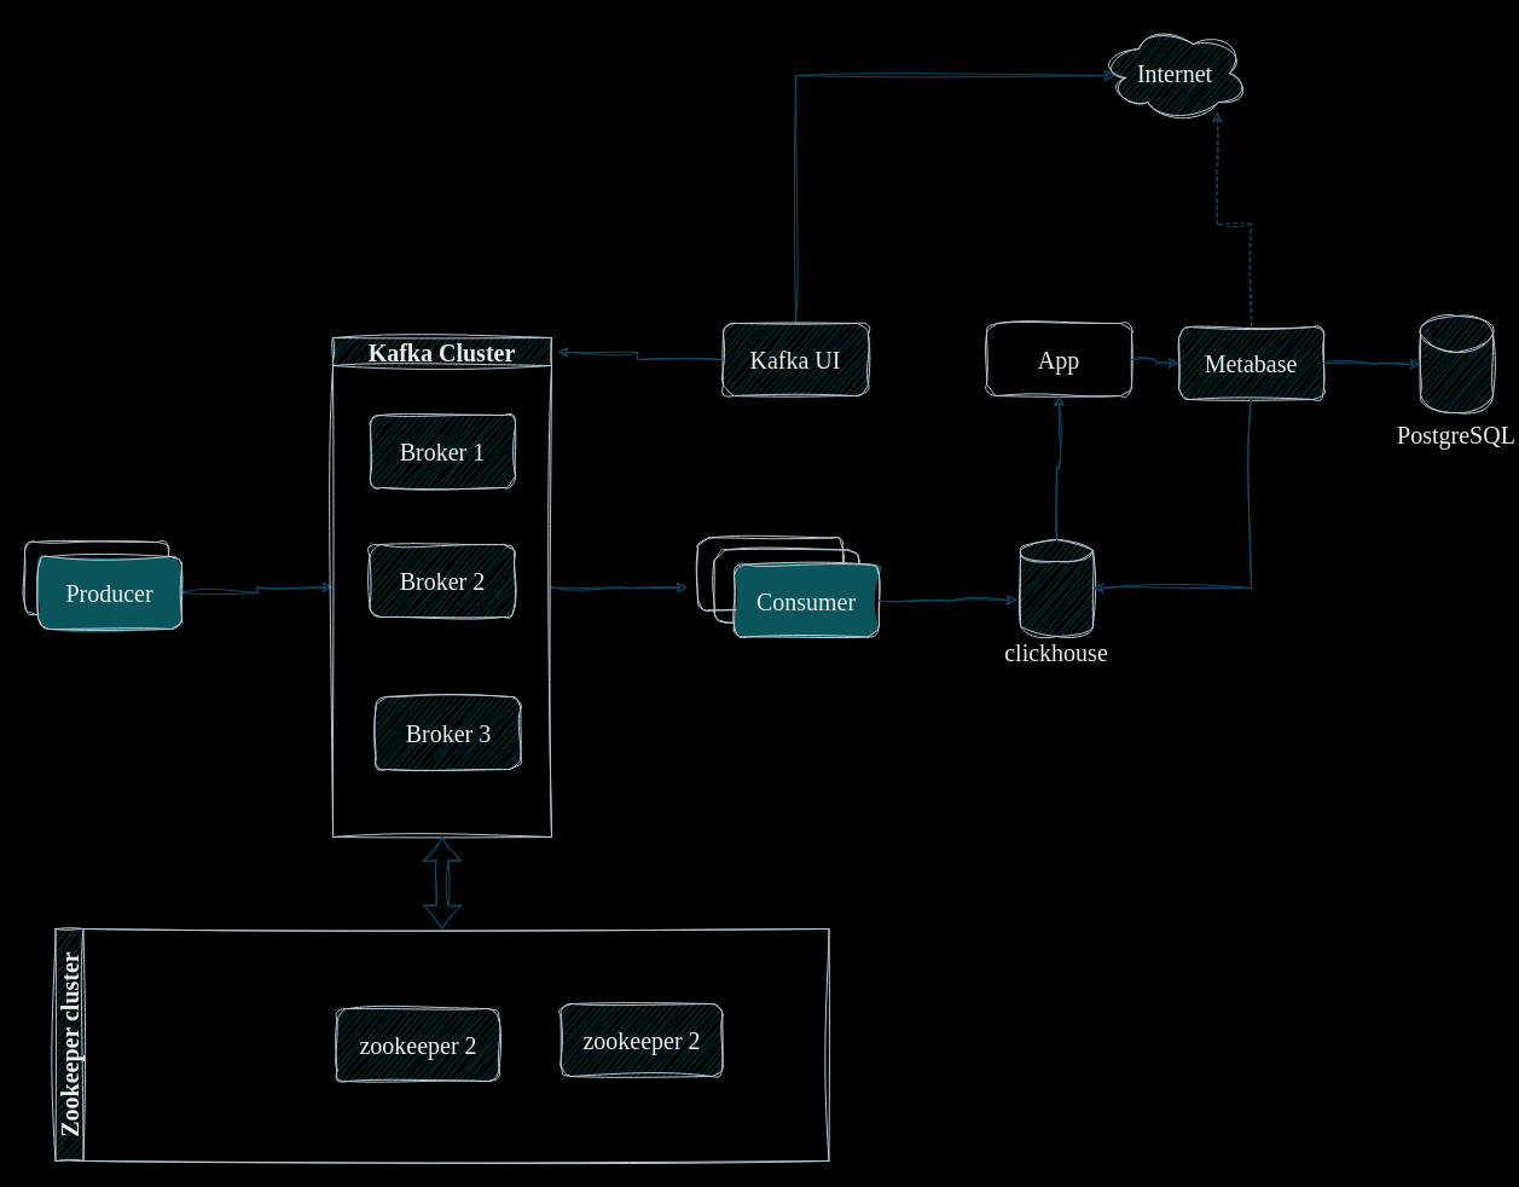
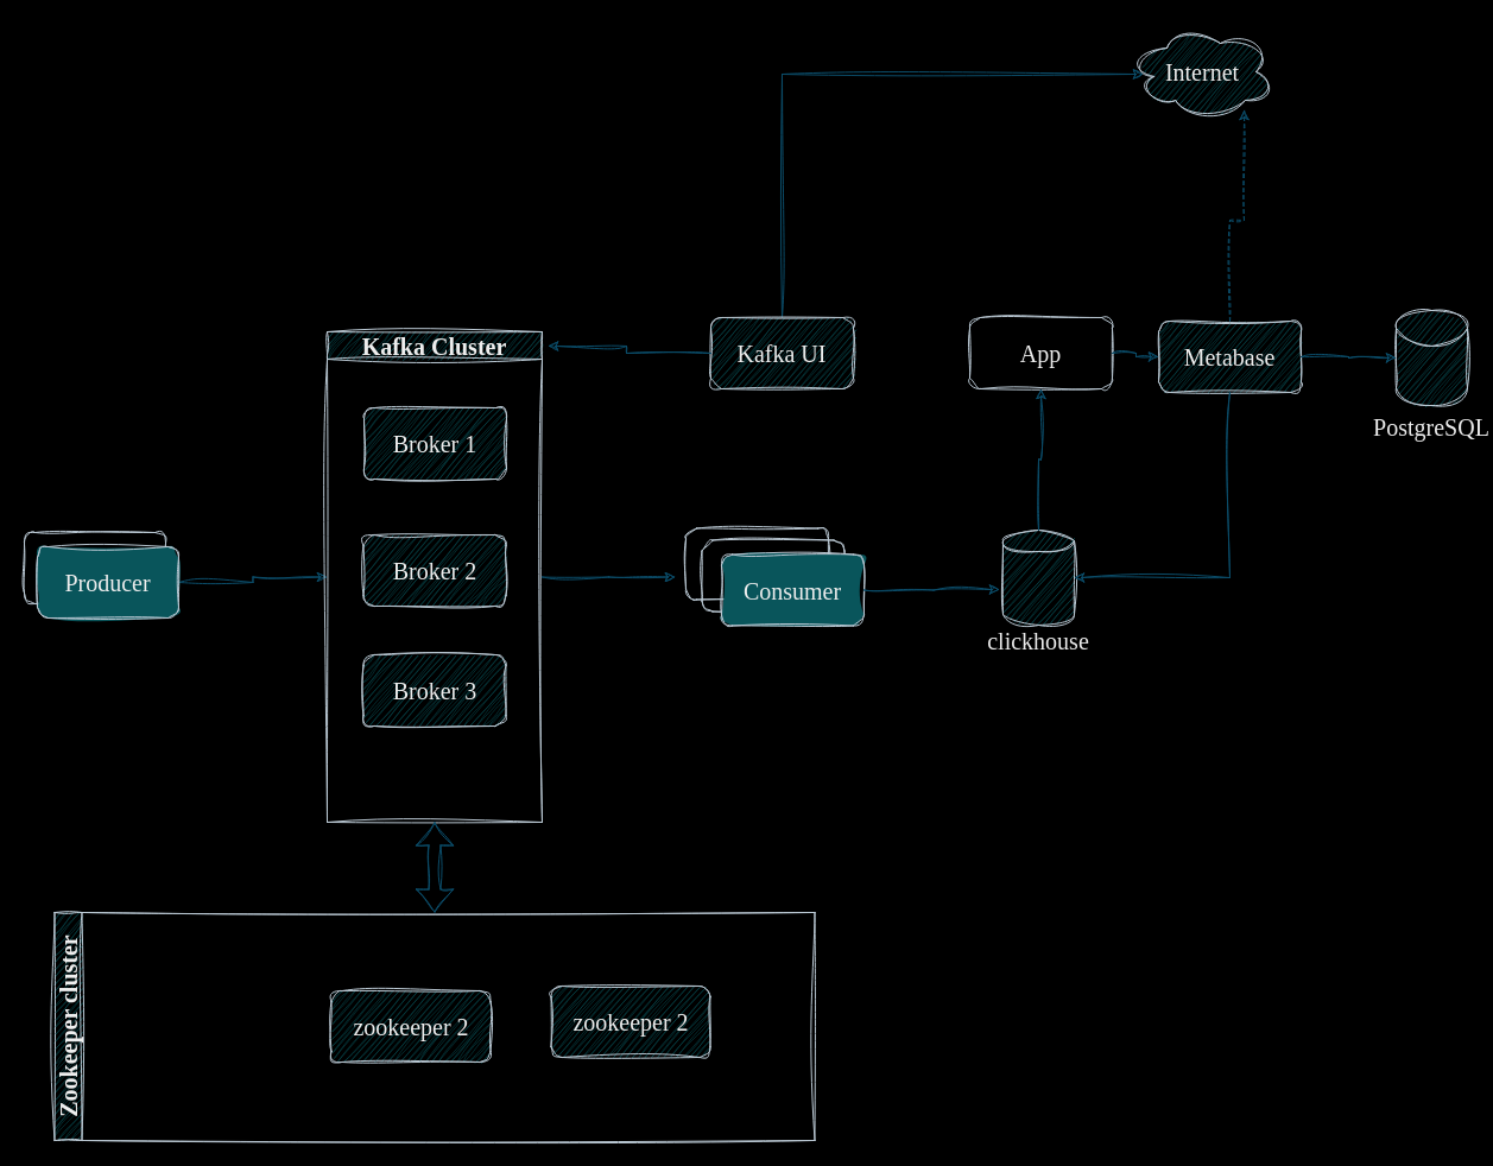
  <mxCell id="0" />
  <mxCell id="1" parent="0" />
  <mxCell id="2" style="edgeStyle=orthogonalEdgeStyle;rounded=0;sketch=1;hachureGap=4;jiggle=2;curveFitting=1;orthogonalLoop=1;jettySize=auto;html=1;entryX=0;entryY=0.5;entryDx=0;entryDy=0;strokeColor=#0B4D6A;fontFamily=Architects Daughter;fontSource=https%3A%2F%2Ffonts.googleapis.com%2Fcss%3Ffamily%3DArchitects%2BDaughter;fontSize=16;labelBackgroundColor=none;fontColor=default;" edge="1" parent="1" source="36" target="4"><mxGeometry relative="1" as="geometry"><mxPoint x="142" y="482" as="sourcePoint" /></mxGeometry></mxCell>
  <mxCell id="3" style="edgeStyle=orthogonalEdgeStyle;rounded=0;sketch=1;hachureGap=4;jiggle=2;curveFitting=1;orthogonalLoop=1;jettySize=auto;html=1;strokeColor=#0B4D6A;fontFamily=Architects Daughter;fontSource=https%3A%2F%2Ffonts.googleapis.com%2Fcss%3Ffamily%3DArchitects%2BDaughter;fontSize=16;labelBackgroundColor=none;fontColor=default;" edge="1" parent="1" source="4"><mxGeometry relative="1" as="geometry"><mxPoint x="568" y="485.5" as="targetPoint" /></mxGeometry></mxCell>
  <mxCell id="4" value="Kafka Cluster" style="swimlane;whiteSpace=wrap;html=1;sketch=1;hachureGap=4;jiggle=2;curveFitting=1;strokeColor=#BAC8D3;fontFamily=Architects Daughter;fontSource=https%3A%2F%2Ffonts.googleapis.com%2Fcss%3Ffamily%3DArchitects%2BDaughter;fontSize=20;fontColor=#EEEEEE;fillColor=#09555B;labelBackgroundColor=none;" vertex="1" parent="1"><mxGeometry x="275" y="279" width="181" height="413" as="geometry" /></mxCell>
  <mxCell id="5" value="Broker 1" style="rounded=1;whiteSpace=wrap;html=1;sketch=1;hachureGap=4;jiggle=2;curveFitting=1;strokeColor=#BAC8D3;fontFamily=Architects Daughter;fontSource=https%3A%2F%2Ffonts.googleapis.com%2Fcss%3Ffamily%3DArchitects%2BDaughter;fontSize=20;fontColor=#EEEEEE;fillColor=#09555B;labelBackgroundColor=none;" vertex="1" parent="4"><mxGeometry x="31" y="64" width="120" height="60" as="geometry" /></mxCell>
  <mxCell id="6" value="Broker 2" style="rounded=1;whiteSpace=wrap;html=1;sketch=1;hachureGap=4;jiggle=2;curveFitting=1;strokeColor=#BAC8D3;fontFamily=Architects Daughter;fontSource=https%3A%2F%2Ffonts.googleapis.com%2Fcss%3Ffamily%3DArchitects%2BDaughter;fontSize=20;fontColor=#EEEEEE;fillColor=#09555B;labelBackgroundColor=none;" vertex="1" parent="4"><mxGeometry x="30.5" y="171" width="120" height="60" as="geometry" /></mxCell>
- <mxCell id="7" value="Broker 3" style="rounded=1;whiteSpace=wrap;html=1;sketch=1;hachureGap=4;jiggle=2;curveFitting=1;strokeColor=#BAC8D3;fontFamily=Architects Daughter;fontSource=https%3A%2F%2Ffonts.googleapis.com%2Fcss%3Ffamily%3DArchitects%2BDaughter;fontSize=20;fontColor=#EEEEEE;fillColor=#09555B;labelBackgroundColor=none;" vertex="1" parent="4"><mxGeometry x="35.5" y="297" width="120" height="60" as="geometry" /></mxCell>
+ <mxCell id="7" value="Broker 3" style="rounded=1;whiteSpace=wrap;html=1;sketch=1;hachureGap=4;jiggle=2;curveFitting=1;strokeColor=#BAC8D3;fontFamily=Architects Daughter;fontSource=https%3A%2F%2Ffonts.googleapis.com%2Fcss%3Ffamily%3DArchitects%2BDaughter;fontSize=20;fontColor=#EEEEEE;fillColor=#09555B;labelBackgroundColor=none;" vertex="1" parent="4"><mxGeometry x="30.5" y="272" width="120" height="60" as="geometry" /></mxCell>
  <mxCell id="8" value="Zookeeper cluster" style="swimlane;horizontal=0;whiteSpace=wrap;html=1;sketch=1;hachureGap=4;jiggle=2;curveFitting=1;strokeColor=#BAC8D3;fontFamily=Architects Daughter;fontSource=https%3A%2F%2Ffonts.googleapis.com%2Fcss%3Ffamily%3DArchitects%2BDaughter;fontSize=20;fontColor=#EEEEEE;fillColor=#09555B;labelBackgroundColor=none;" vertex="1" parent="1"><mxGeometry x="45.5" y="768" width="640" height="192" as="geometry" /></mxCell>
  <mxCell id="9" value="zookeeper 2" style="rounded=1;whiteSpace=wrap;html=1;sketch=1;hachureGap=4;jiggle=2;curveFitting=1;strokeColor=#BAC8D3;fontFamily=Architects Daughter;fontSource=https%3A%2F%2Ffonts.googleapis.com%2Fcss%3Ffamily%3DArchitects%2BDaughter;fontSize=20;fontColor=#EEEEEE;fillColor=#09555B;labelBackgroundColor=none;" vertex="1" parent="8"><mxGeometry x="233" y="66" width="134" height="60" as="geometry" /></mxCell>
  <mxCell id="10" value="zookeeper 2" style="rounded=1;whiteSpace=wrap;html=1;sketch=1;hachureGap=4;jiggle=2;curveFitting=1;strokeColor=#BAC8D3;fontFamily=Architects Daughter;fontSource=https%3A%2F%2Ffonts.googleapis.com%2Fcss%3Ffamily%3DArchitects%2BDaughter;fontSize=20;fontColor=#EEEEEE;fillColor=#09555B;labelBackgroundColor=none;" vertex="1" parent="8"><mxGeometry x="418" y="62" width="134" height="60" as="geometry" /></mxCell>
  <mxCell id="11" value="" style="shape=flexArrow;endArrow=classic;startArrow=classic;html=1;rounded=0;sketch=1;hachureGap=4;jiggle=2;curveFitting=1;strokeColor=#0B4D6A;fontFamily=Architects Daughter;fontSource=https%3A%2F%2Ffonts.googleapis.com%2Fcss%3Ffamily%3DArchitects%2BDaughter;fontSize=16;exitX=0.5;exitY=0;exitDx=0;exitDy=0;entryX=0.5;entryY=1;entryDx=0;entryDy=0;labelBackgroundColor=none;fontColor=default;" edge="1" parent="1" source="8" target="4"><mxGeometry width="100" height="100" relative="1" as="geometry"><mxPoint x="611" y="669" as="sourcePoint" /><mxPoint x="711" y="569" as="targetPoint" /></mxGeometry></mxCell>
  <mxCell id="12" value="" style="group;labelBackgroundColor=none;fontColor=#EEEEEE;" vertex="1" connectable="0" parent="1"><mxGeometry x="577" y="444.5" width="150" height="82" as="geometry" /></mxCell>
  <mxCell id="13" value="" style="rounded=1;whiteSpace=wrap;html=1;sketch=1;hachureGap=4;jiggle=2;curveFitting=1;strokeColor=#BAC8D3;fontFamily=Architects Daughter;fontSource=https%3A%2F%2Ffonts.googleapis.com%2Fcss%3Ffamily%3DArchitects%2BDaughter;fontSize=20;fontColor=#EEEEEE;fillColor=none;labelBackgroundColor=none;" vertex="1" parent="12"><mxGeometry width="120" height="60" as="geometry" /></mxCell>
  <mxCell id="14" value="" style="rounded=1;whiteSpace=wrap;html=1;sketch=1;hachureGap=4;jiggle=2;curveFitting=1;strokeColor=#BAC8D3;fontFamily=Architects Daughter;fontSource=https%3A%2F%2Ffonts.googleapis.com%2Fcss%3Ffamily%3DArchitects%2BDaughter;fontSize=20;fontColor=#EEEEEE;fillColor=none;labelBackgroundColor=none;" vertex="1" parent="12"><mxGeometry x="13.5" y="10" width="120" height="60" as="geometry" /></mxCell>
  <mxCell id="15" value="Consumer" style="rounded=1;whiteSpace=wrap;html=1;sketch=1;hachureGap=4;jiggle=2;curveFitting=1;strokeColor=#BAC8D3;fontFamily=Architects Daughter;fontSource=https%3A%2F%2Ffonts.googleapis.com%2Fcss%3Ffamily%3DArchitects%2BDaughter;fontSize=20;fontColor=#EEEEEE;fillColor=#09555B;fillStyle=solid;labelBackgroundColor=none;" vertex="1" parent="12"><mxGeometry x="30" y="22" width="120" height="60" as="geometry" /></mxCell>
  <mxCell id="16" value="" style="group;labelBackgroundColor=none;fontColor=#EEEEEE;" vertex="1" connectable="0" parent="1"><mxGeometry x="844" y="446" width="60" height="108" as="geometry" /></mxCell>
  <mxCell id="17" value="" style="shape=cylinder3;whiteSpace=wrap;html=1;boundedLbl=1;backgroundOutline=1;size=9;sketch=1;hachureGap=4;jiggle=2;curveFitting=1;strokeColor=#BAC8D3;fontFamily=Architects Daughter;fontSource=https%3A%2F%2Ffonts.googleapis.com%2Fcss%3Ffamily%3DArchitects%2BDaughter;fontSize=20;fontColor=#EEEEEE;fillColor=#09555B;labelBackgroundColor=none;" vertex="1" parent="16"><mxGeometry width="60" height="80" as="geometry" /></mxCell>
  <mxCell id="18" value="clickhouse" style="text;html=1;strokeColor=none;fillColor=none;align=center;verticalAlign=middle;whiteSpace=wrap;rounded=0;fontSize=20;fontFamily=Architects Daughter;fontColor=#EEEEEE;labelBackgroundColor=none;" vertex="1" parent="16"><mxGeometry y="78" width="60" height="30" as="geometry" /></mxCell>
  <mxCell id="19" style="edgeStyle=orthogonalEdgeStyle;rounded=0;sketch=1;hachureGap=4;jiggle=2;curveFitting=1;orthogonalLoop=1;jettySize=auto;html=1;entryX=-0.05;entryY=0.625;entryDx=0;entryDy=0;entryPerimeter=0;strokeColor=#0B4D6A;fontFamily=Architects Daughter;fontSource=https%3A%2F%2Ffonts.googleapis.com%2Fcss%3Ffamily%3DArchitects%2BDaughter;fontSize=16;labelBackgroundColor=none;fontColor=default;" edge="1" parent="1" source="15" target="17"><mxGeometry relative="1" as="geometry" /></mxCell>
  <mxCell id="20" value="App" style="rounded=1;whiteSpace=wrap;html=1;sketch=1;hachureGap=4;jiggle=2;curveFitting=1;strokeColor=#BAC8D3;fontFamily=Architects Daughter;fontSource=https%3A%2F%2Ffonts.googleapis.com%2Fcss%3Ffamily%3DArchitects%2BDaughter;fontSize=20;fontColor=#EEEEEE;fillColor=none;labelBackgroundColor=none;" vertex="1" parent="1"><mxGeometry x="816" y="267" width="120" height="60" as="geometry" /></mxCell>
  <mxCell id="21" style="edgeStyle=orthogonalEdgeStyle;rounded=0;sketch=1;hachureGap=4;jiggle=2;curveFitting=1;orthogonalLoop=1;jettySize=auto;html=1;strokeColor=#0B4D6A;fontFamily=Architects Daughter;fontSource=https%3A%2F%2Ffonts.googleapis.com%2Fcss%3Ffamily%3DArchitects%2BDaughter;fontSize=16;labelBackgroundColor=none;fontColor=default;" edge="1" parent="1" source="17" target="20"><mxGeometry relative="1" as="geometry" /></mxCell>
- <mxCell id="22" value="Internet" style="ellipse;shape=cloud;whiteSpace=wrap;html=1;sketch=1;hachureGap=4;jiggle=2;curveFitting=1;strokeColor=#BAC8D3;fontFamily=Architects Daughter;fontSource=https%3A%2F%2Ffonts.googleapis.com%2Fcss%3Ffamily%3DArchitects%2BDaughter;fontSize=20;fontColor=#EEEEEE;fillColor=#09555B;labelBackgroundColor=none;" vertex="1" parent="1"><mxGeometry x="912" y="20" width="120" height="80" as="geometry" /></mxCell>
+ <mxCell id="22" value="Internet" style="ellipse;shape=cloud;whiteSpace=wrap;html=1;sketch=1;hachureGap=4;jiggle=2;curveFitting=1;strokeColor=#BAC8D3;fontFamily=Architects Daughter;fontSource=https%3A%2F%2Ffonts.googleapis.com%2Fcss%3Ffamily%3DArchitects%2BDaughter;fontSize=20;fontColor=#EEEEEE;fillColor=#09555B;labelBackgroundColor=none;" vertex="1" parent="1"><mxGeometry x="952" y="20" width="120" height="80" as="geometry" /></mxCell>
  <mxCell id="23" style="edgeStyle=orthogonalEdgeStyle;rounded=0;sketch=1;hachureGap=4;jiggle=2;curveFitting=1;orthogonalLoop=1;jettySize=auto;html=1;strokeColor=#0B4D6A;fontFamily=Architects Daughter;fontSource=https%3A%2F%2Ffonts.googleapis.com%2Fcss%3Ffamily%3DArchitects%2BDaughter;fontSize=16;labelBackgroundColor=none;fontColor=default;" edge="1" parent="1" source="20" target="24"><mxGeometry relative="1" as="geometry" /></mxCell>
  <mxCell id="24" value="Metabase" style="rounded=1;whiteSpace=wrap;html=1;sketch=1;hachureGap=4;jiggle=2;curveFitting=1;strokeColor=#BAC8D3;fontFamily=Architects Daughter;fontSource=https%3A%2F%2Ffonts.googleapis.com%2Fcss%3Ffamily%3DArchitects%2BDaughter;fontSize=20;fontColor=#EEEEEE;fillColor=#09555B;labelBackgroundColor=none;" vertex="1" parent="1"><mxGeometry x="975" y="270" width="120" height="60" as="geometry" /></mxCell>
  <mxCell id="25" style="edgeStyle=orthogonalEdgeStyle;rounded=0;sketch=1;hachureGap=4;jiggle=2;curveFitting=1;orthogonalLoop=1;jettySize=auto;html=1;entryX=0.792;entryY=0.9;entryDx=0;entryDy=0;entryPerimeter=0;strokeColor=#0B4D6A;fontFamily=Architects Daughter;fontSource=https%3A%2F%2Ffonts.googleapis.com%2Fcss%3Ffamily%3DArchitects%2BDaughter;fontSize=16;labelBackgroundColor=none;fontColor=default;dashed=1;" edge="1" parent="1" source="24" target="22"><mxGeometry relative="1" as="geometry" /></mxCell>
  <mxCell id="26" style="edgeStyle=orthogonalEdgeStyle;rounded=0;sketch=1;hachureGap=4;jiggle=2;curveFitting=1;orthogonalLoop=1;jettySize=auto;html=1;entryX=1;entryY=0.5;entryDx=0;entryDy=0;entryPerimeter=0;strokeColor=#0B4D6A;fontFamily=Architects Daughter;fontSource=https%3A%2F%2Ffonts.googleapis.com%2Fcss%3Ffamily%3DArchitects%2BDaughter;fontSize=16;exitX=0.5;exitY=1;exitDx=0;exitDy=0;labelBackgroundColor=none;fontColor=default;" edge="1" parent="1" source="24" target="17"><mxGeometry relative="1" as="geometry" /></mxCell>
  <mxCell id="27" value="" style="group;labelBackgroundColor=none;fontColor=#EEEEEE;" vertex="1" connectable="0" parent="1"><mxGeometry x="1175" y="261" width="60" height="113" as="geometry" /></mxCell>
  <mxCell id="28" value="" style="shape=cylinder3;whiteSpace=wrap;html=1;boundedLbl=1;backgroundOutline=1;size=15;sketch=1;hachureGap=4;jiggle=2;curveFitting=1;strokeColor=#BAC8D3;fontFamily=Architects Daughter;fontSource=https%3A%2F%2Ffonts.googleapis.com%2Fcss%3Ffamily%3DArchitects%2BDaughter;fontSize=20;fontColor=#EEEEEE;fillColor=#09555B;labelBackgroundColor=none;" vertex="1" parent="27"><mxGeometry width="60" height="80" as="geometry" /></mxCell>
  <mxCell id="29" value="PostgreSQL" style="text;html=1;strokeColor=none;fillColor=none;align=center;verticalAlign=middle;whiteSpace=wrap;rounded=0;fontSize=20;fontFamily=Architects Daughter;fontColor=#EEEEEE;labelBackgroundColor=none;" vertex="1" parent="27"><mxGeometry y="83" width="60" height="30" as="geometry" /></mxCell>
  <mxCell id="30" style="edgeStyle=orthogonalEdgeStyle;rounded=0;sketch=1;hachureGap=4;jiggle=2;curveFitting=1;orthogonalLoop=1;jettySize=auto;html=1;entryX=0;entryY=0.5;entryDx=0;entryDy=0;entryPerimeter=0;strokeColor=#0B4D6A;fontFamily=Architects Daughter;fontSource=https%3A%2F%2Ffonts.googleapis.com%2Fcss%3Ffamily%3DArchitects%2BDaughter;fontSize=16;labelBackgroundColor=none;fontColor=default;" edge="1" parent="1" source="24" target="28"><mxGeometry relative="1" as="geometry" /></mxCell>
  <mxCell id="31" style="edgeStyle=orthogonalEdgeStyle;rounded=0;sketch=1;hachureGap=4;jiggle=2;curveFitting=1;orthogonalLoop=1;jettySize=auto;html=1;exitX=0.5;exitY=0;exitDx=0;exitDy=0;strokeColor=#0B4D6A;fontFamily=Architects Daughter;fontSource=https%3A%2F%2Ffonts.googleapis.com%2Fcss%3Ffamily%3DArchitects%2BDaughter;fontSize=16;entryX=0.083;entryY=0.525;entryDx=0;entryDy=0;entryPerimeter=0;labelBackgroundColor=none;fontColor=default;" edge="1" parent="1" source="32" target="22"><mxGeometry relative="1" as="geometry"><mxPoint x="658" y="64" as="targetPoint" /><Array as="points"><mxPoint x="658" y="62" /></Array></mxGeometry></mxCell>
  <mxCell id="32" value="Kafka UI" style="rounded=1;whiteSpace=wrap;html=1;sketch=1;hachureGap=4;jiggle=2;curveFitting=1;strokeColor=#BAC8D3;fontFamily=Architects Daughter;fontSource=https%3A%2F%2Ffonts.googleapis.com%2Fcss%3Ffamily%3DArchitects%2BDaughter;fontSize=20;fontColor=#EEEEEE;fillColor=#09555B;labelBackgroundColor=none;" vertex="1" parent="1"><mxGeometry x="598" y="267" width="120" height="60" as="geometry" /></mxCell>
  <mxCell id="33" style="edgeStyle=orthogonalEdgeStyle;rounded=0;sketch=1;hachureGap=4;jiggle=2;curveFitting=1;orthogonalLoop=1;jettySize=auto;html=1;entryX=1.028;entryY=0.029;entryDx=0;entryDy=0;entryPerimeter=0;strokeColor=#0B4D6A;fontFamily=Architects Daughter;fontSource=https%3A%2F%2Ffonts.googleapis.com%2Fcss%3Ffamily%3DArchitects%2BDaughter;fontSize=16;labelBackgroundColor=none;fontColor=default;" edge="1" parent="1" source="32" target="4"><mxGeometry relative="1" as="geometry" /></mxCell>
  <mxCell id="34" value="" style="group;labelBackgroundColor=none;fontColor=#EEEEEE;" vertex="1" connectable="0" parent="1"><mxGeometry x="20" y="448" width="130" height="72" as="geometry" /></mxCell>
  <mxCell id="35" value="" style="rounded=1;whiteSpace=wrap;html=1;sketch=1;hachureGap=4;jiggle=2;curveFitting=1;strokeColor=#BAC8D3;fontFamily=Architects Daughter;fontSource=https%3A%2F%2Ffonts.googleapis.com%2Fcss%3Ffamily%3DArchitects%2BDaughter;fontSize=20;fontColor=#EEEEEE;fillColor=none;labelBackgroundColor=none;" vertex="1" parent="34"><mxGeometry width="119" height="60" as="geometry" /></mxCell>
  <mxCell id="36" value="Producer" style="rounded=1;whiteSpace=wrap;html=1;sketch=1;hachureGap=4;jiggle=2;curveFitting=1;strokeColor=#BAC8D3;fontFamily=Architects Daughter;fontSource=https%3A%2F%2Ffonts.googleapis.com%2Fcss%3Ffamily%3DArchitects%2BDaughter;fontSize=20;fontColor=#EEEEEE;fillColor=#09555B;fillStyle=solid;labelBackgroundColor=none;" vertex="1" parent="34"><mxGeometry x="11" y="12" width="119" height="60" as="geometry" /></mxCell>
